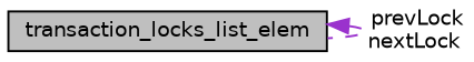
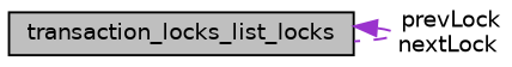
  digraph {
-   n1 [color=black fillcolor=grey75 fontcolor=black fontname=Helvetica fontsize=10 height=0.2 label=transaction_locks_list_elem shape=record style=filled width=0.4]
+   n1 [color=black fillcolor=grey75 fontcolor=black fontname=Helvetica fontsize=10 height=0.2 label=transaction_locks_list_locks shape=record style=filled width=0.4]
    n1 -> n1 [color=darkorchid3 dir=back fontname=Helvetica fontsize=10 label=" prevLock\nnextLock" labelfontname=Helvetica labelfontsize=10 style=dashed]
  }
